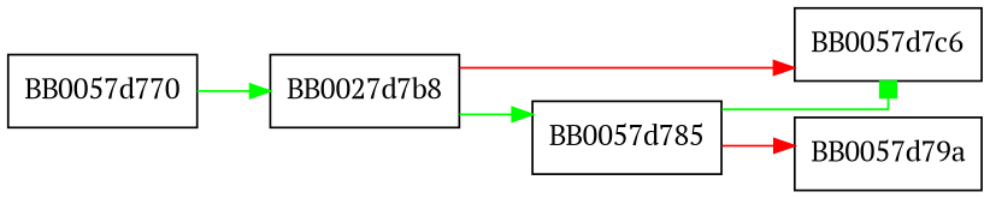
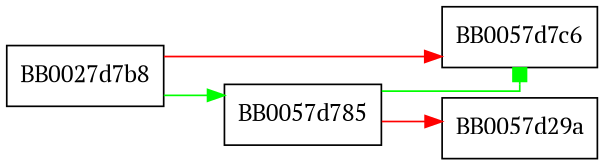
  digraph {
    fontname="PT Serif"
    rankdir=LR
    splines=ortho
    node [fontname="PT Serif" shape=box]
    edge [arrowhead=normal color=green fontname="PT Serif"]
    n1 [label=BB0027d7b8]
-   BB0057d770
    BB0057d785
    BB0057d7c6
-   BB0057d79a
+   BB0057d79a [label=BB0057d29a]
    n1 -> BB0057d785
    n1 -> BB0057d7c6 [color=red]
-   BB0057d770 -> n1
    BB0057d785 -> BB0057d7c6 [arrowhead=box]
    BB0057d785 -> BB0057d79a [color=red]
  }
